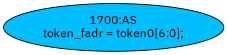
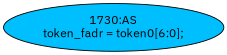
  strict digraph {
    fontname="IBM Plex Sans"
-   n1 [ast="<pyverilog.vparser.ast.Assign object at 0x7f13b55d4a10>" def_var="['token_fadr']" fillcolor=deepskyblue label="1700:AS\ntoken_fadr = token0[6:0];" statements="[]" style=filled typ=Assign use_var="['token0']" fontname="IBM Plex Sans"]
+   n1 [ast="<pyverilog.vparser.ast.Assign object at 0x7f13b55d4a10>" def_var="['token_fadr']" fillcolor=deepskyblue label="1730:AS\ntoken_fadr = token0[6:0];" statements="[]" style=filled typ=Assign use_var="['token0']" fontname="IBM Plex Sans"]
  }
